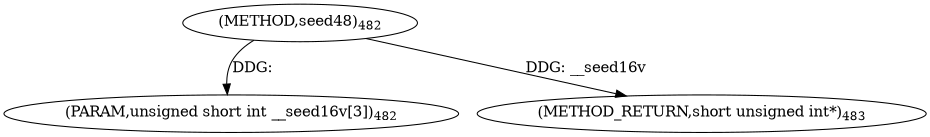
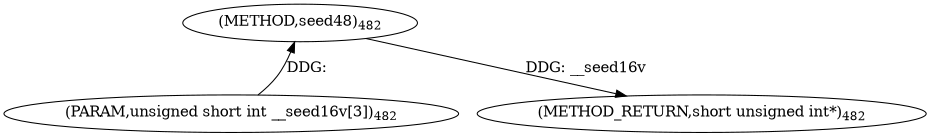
  digraph {
    n1 [label=<(METHOD,seed48)<SUB>482</SUB>>]
    n2 [label=<(PARAM,unsigned short int __seed16v[3])<SUB>482</SUB>>]
-   n3 [label=<(METHOD_RETURN,short unsigned int*)<SUB>483</SUB>>]
-   n1 -> n2 [label="DDG: "]
+   n3 [label=<(METHOD_RETURN,short unsigned int*)<SUB>482</SUB>>]
+   n2 -> n1 [label="DDG: "]
    n1 -> n3 [label="DDG: __seed16v"]
  }
